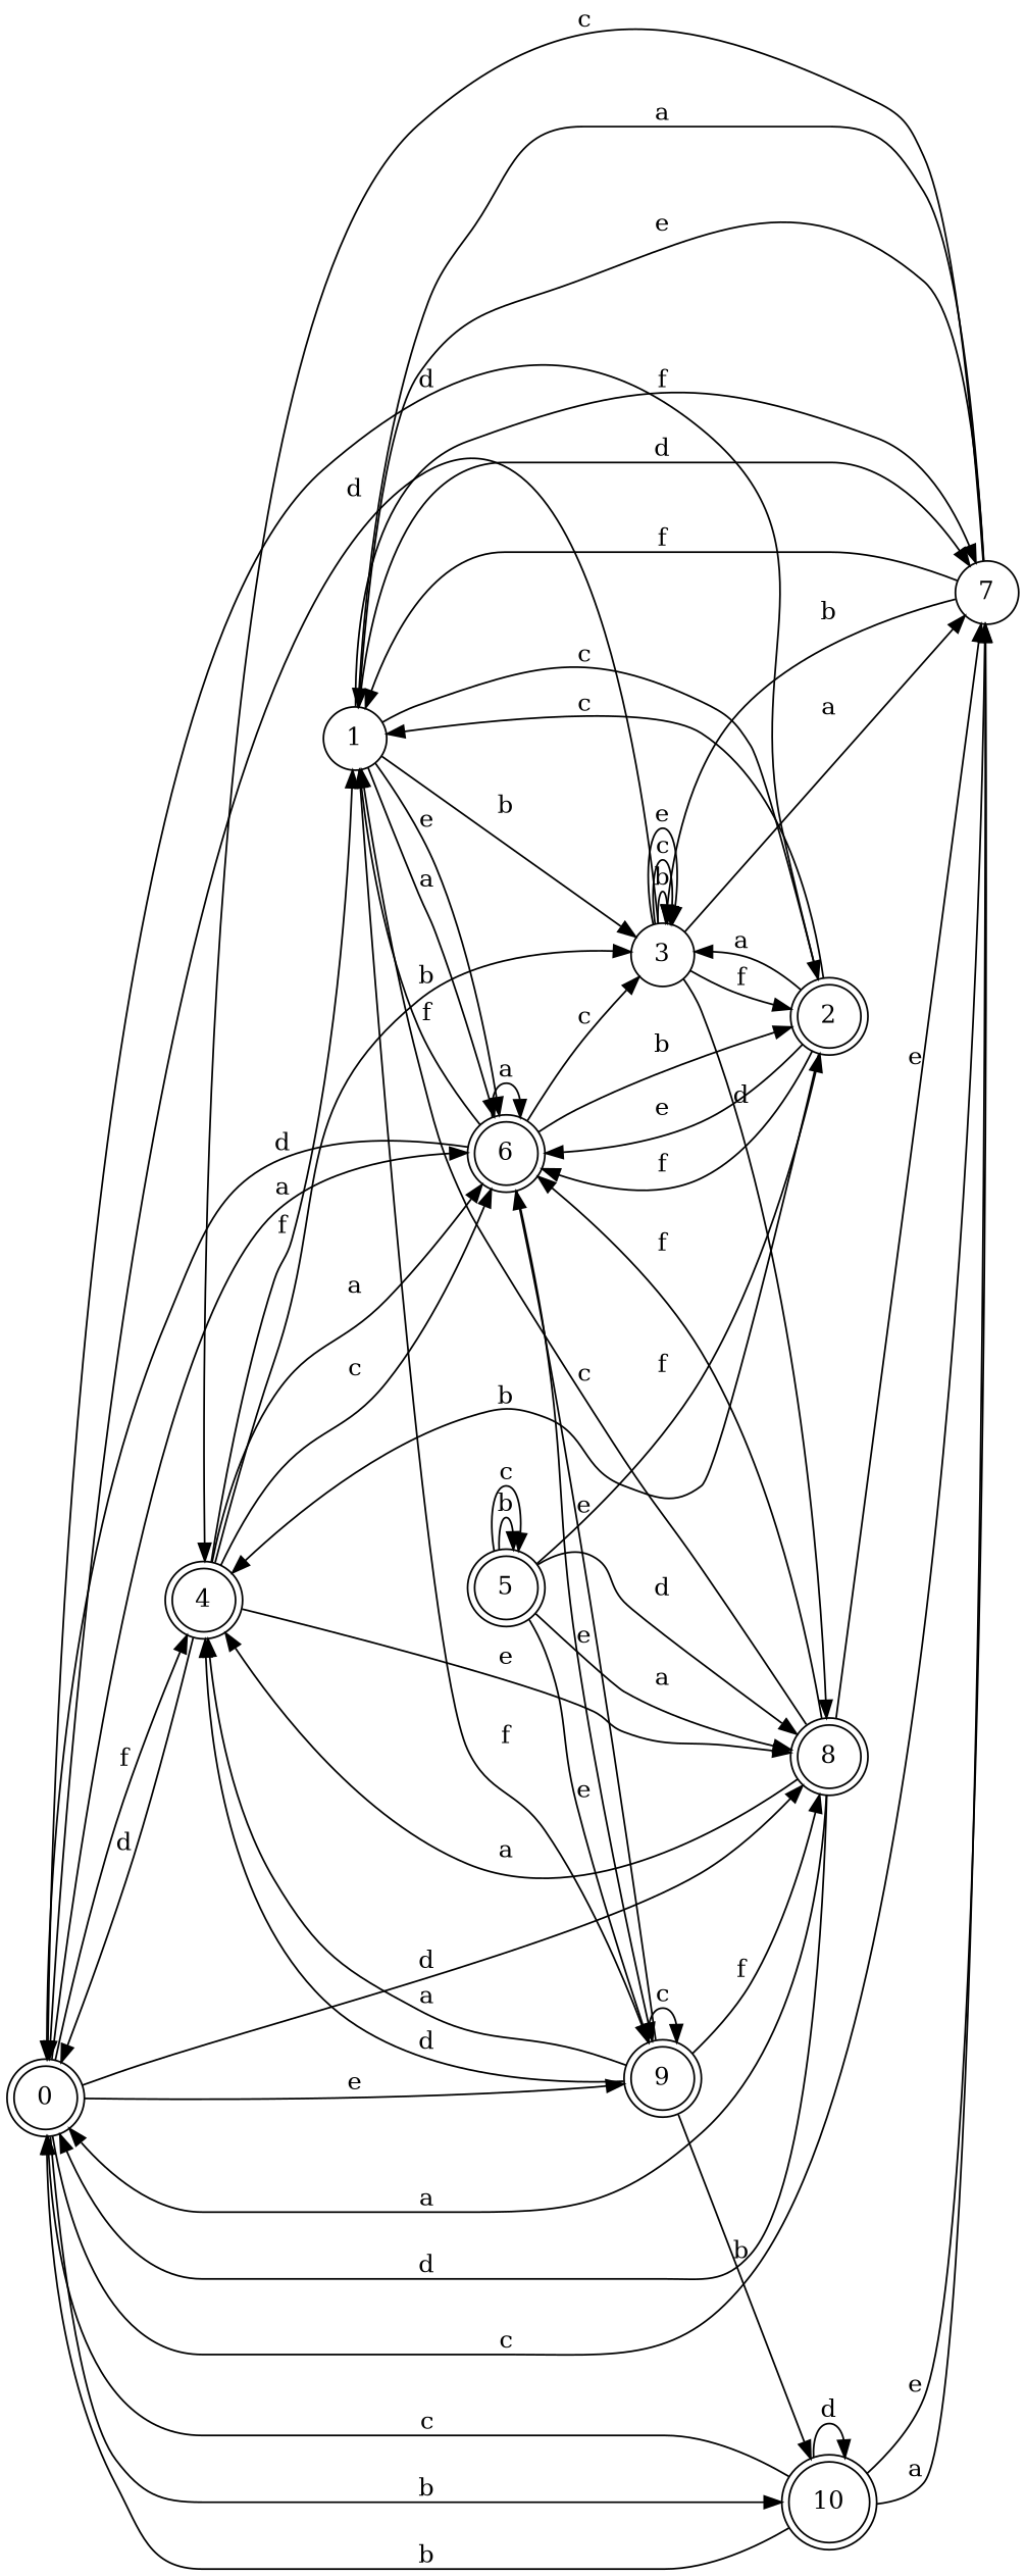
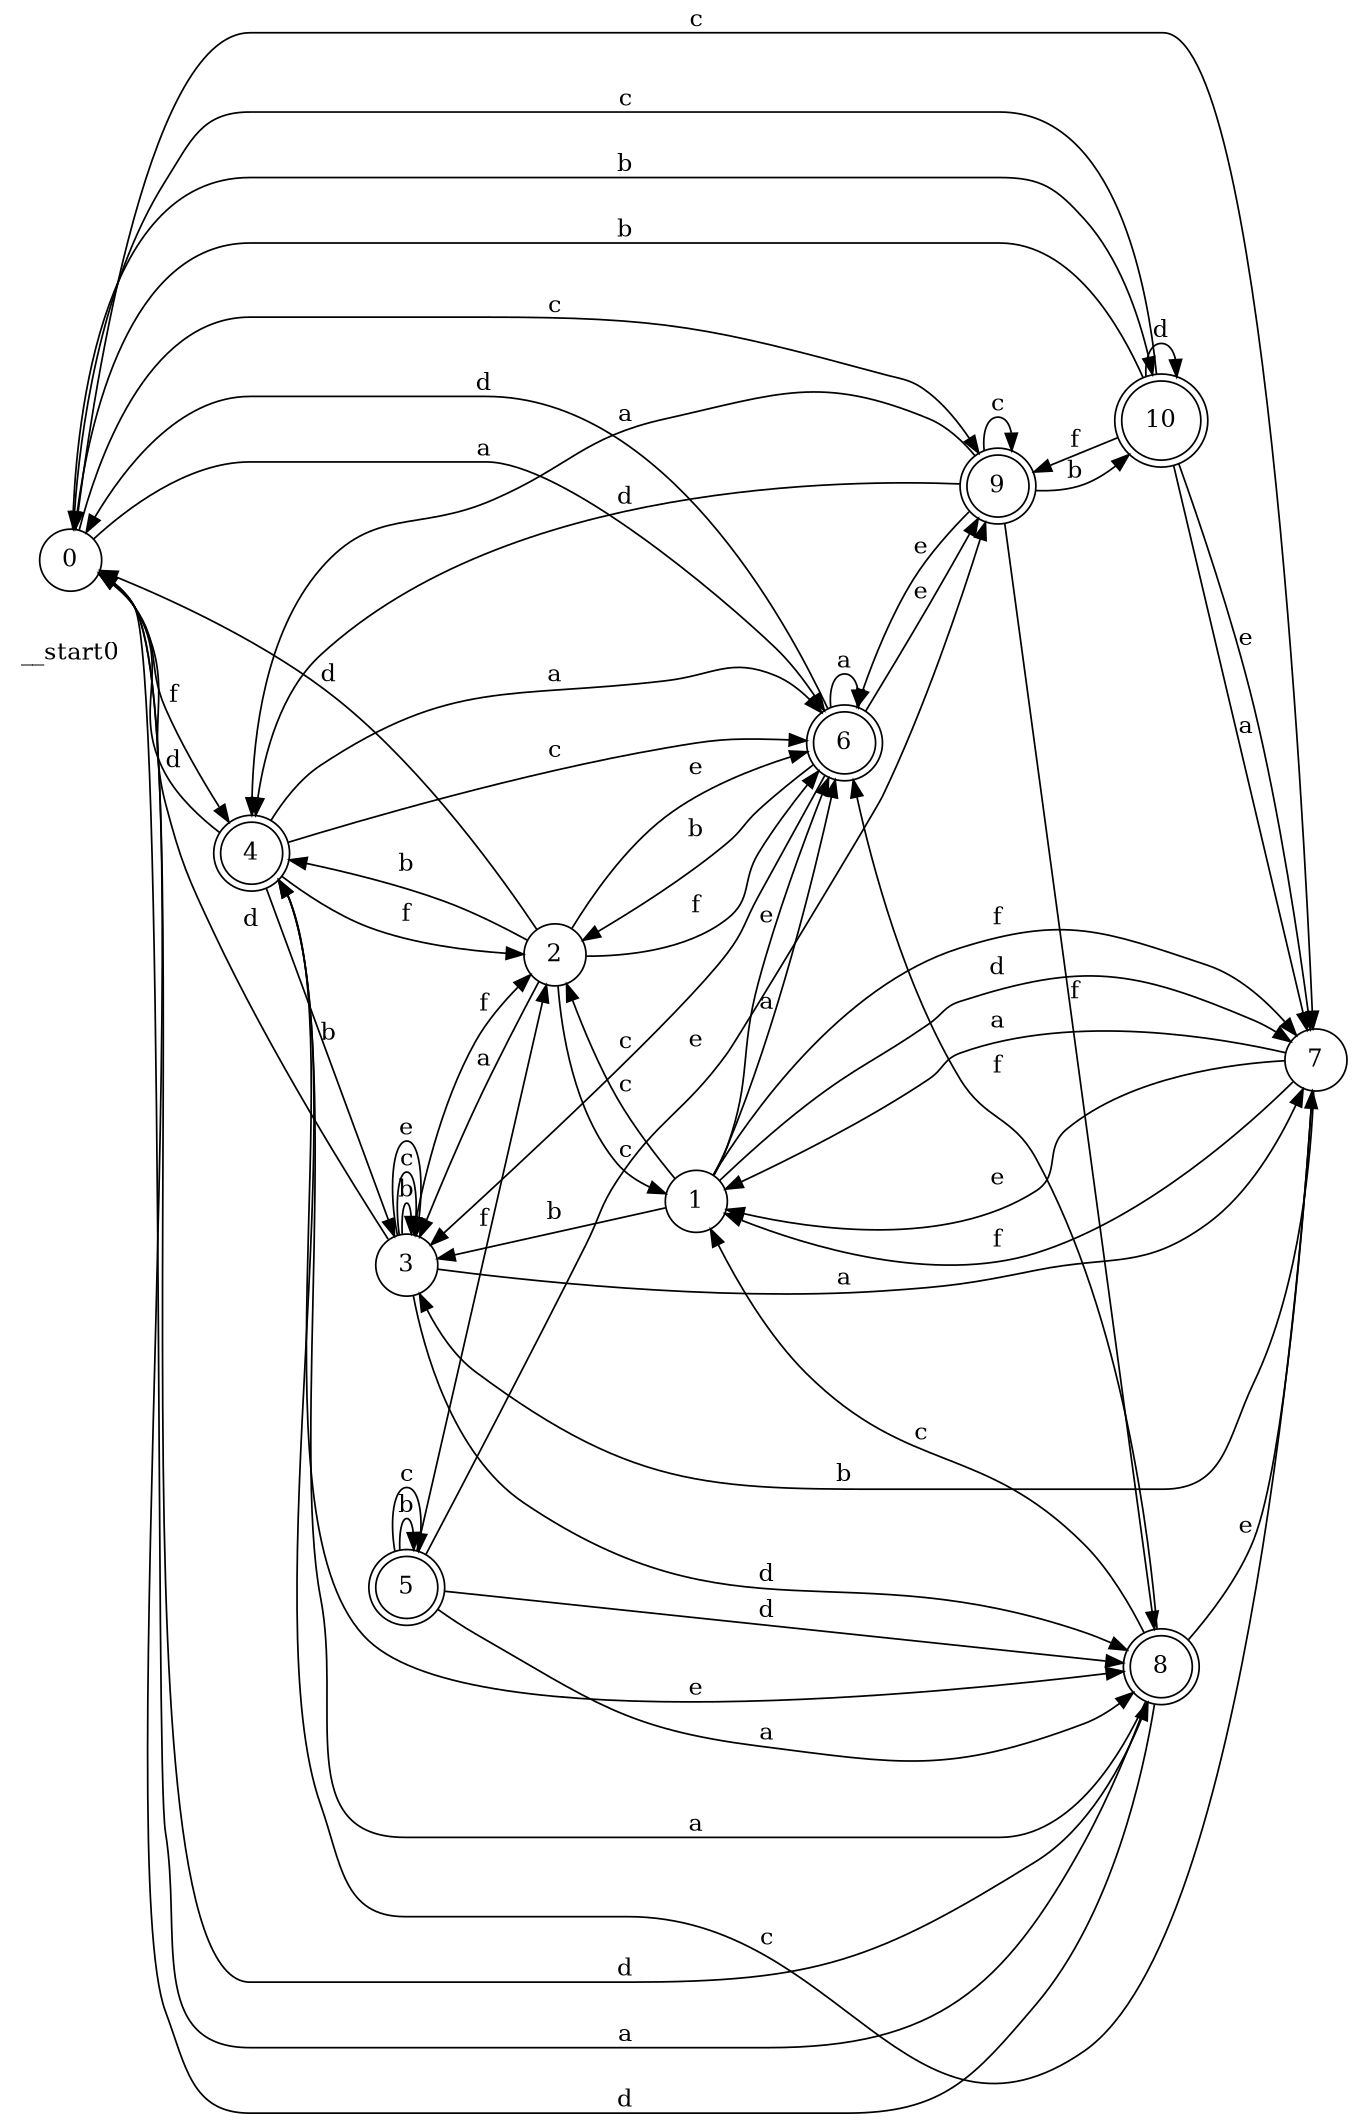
  digraph {
    rankdir=LR
    node [shape=doublecircle color=black fillcolor=white style="rounded,filled"]
-   n2 [label=0]
+   __start0 [shape=none color="" fillcolor="" style=""]
+   n2 [label=0 shape=circle]
    n3 [label=4]
    n4 [label=6]
    n5 [label=7 shape=circle style=filled]
    n6 [label=8]
    n7 [label=9]
    n8 [label=10]
-   n9 [label=2]
+   n9 [label=2 shape=circle]
    n10 [label=3 shape=circle style=filled]
    n11 [label=1 shape=circle style=filled]
    n12 [label=5]
    n2 -> n3 [label=f]
    n2 -> n4 [label=a]
    n2 -> n5 [label=c]
    n2 -> n6 [label=d]
-   n2 -> n7 [label=e]
+   n2 -> n7 [label=c]
    n2 -> n8 [label=b]
    n3 -> n2 [label=d]
    n3 -> n4 [label=a]
    n3 -> n4 [label=c]
    n3 -> n6 [label=e]
-   n3 -> n11 [label=f]
+   n3 -> n9 [label=f]
    n3 -> n10 [label=b]
    n4 -> n2 [label=d]
    n4 -> n4 [label=a]
    n4 -> n7 [label=e]
    n4 -> n9 [label=b]
    n4 -> n10 [label=c]
-   n4 -> n11 [label=f]
    n5 -> n3 [label=c]
    n5 -> n10 [label=b]
    n5 -> n11 [label=a]
    n5 -> n11 [label=e]
    n5 -> n11 [label=f]
    n6 -> n2 [label=a]
    n6 -> n2 [label=d]
    n6 -> n3 [label=a]
    n6 -> n4 [label=f]
    n6 -> n5 [label=e]
    n6 -> n11 [label=c]
    n7 -> n3 [label=a]
    n7 -> n3 [label=d]
    n7 -> n4 [label=e]
    n7 -> n6 [label=f]
    n7 -> n7 [label=c]
    n7 -> n8 [label=b]
    n8 -> n2 [label=b]
    n8 -> n2 [label=c]
    n8 -> n5 [label=a]
    n8 -> n5 [label=e]
-   n11 -> n7 [label=f]
+   n8 -> n7 [label=f]
    n8 -> n8 [label=d]
    n9 -> n2 [label=d]
    n9 -> n3 [label=b]
    n9 -> n4 [label=e]
    n9 -> n4 [label=f]
    n9 -> n10 [label=a]
    n9 -> n11 [label=c]
    n10 -> n2 [label=d]
    n10 -> n5 [label=a]
    n10 -> n6 [label=d]
    n10 -> n9 [label=f]
    n10 -> n10 [label=b]
    n10 -> n10 [label=c]
    n10 -> n10 [label=e]
    n11 -> n4 [label=a]
    n11 -> n4 [label=e]
    n11 -> n5 [label=d]
    n11 -> n5 [label=f]
    n11 -> n9 [label=c]
    n11 -> n10 [label=b]
    n12 -> n6 [label=a]
    n12 -> n6 [label=d]
    n12 -> n7 [label=e]
    n12 -> n9 [label=f]
    n12 -> n12 [label=b]
    n12 -> n12 [label=c]
  }
